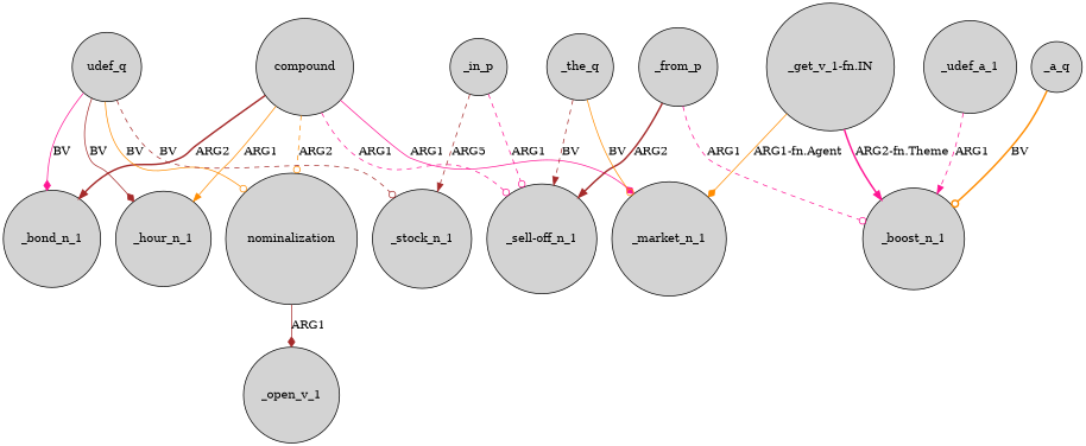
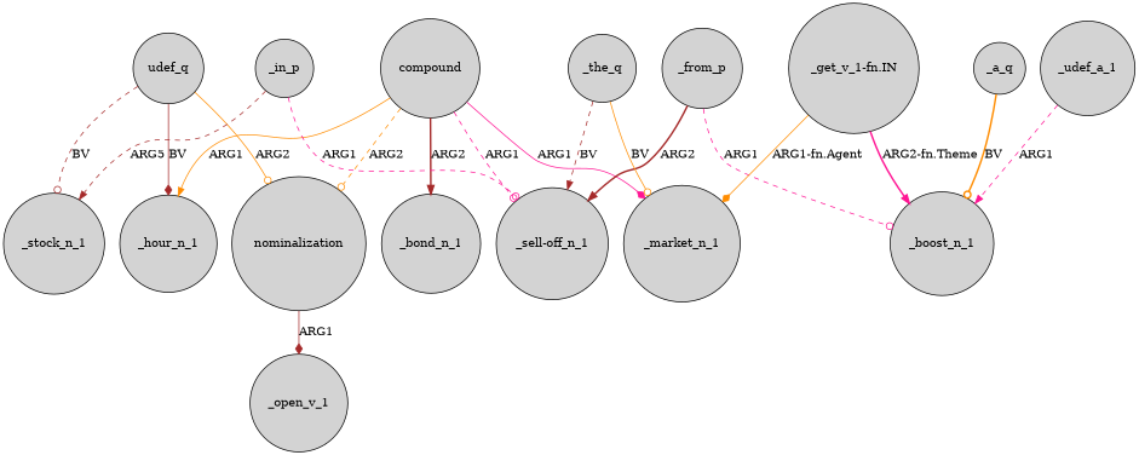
  digraph {
    node [shape=circle style=filled]
    edge [arrowhead=odot color=brown style=solid]
    compound
    _hour_n_1
    nominalization
    _bond_n_1
    "_sell-off_n_1"
    _market_n_1
    _open_v_1
    _from_p
    _boost_n_1
    udef_q
    _stock_n_1
    n12 [label=_udef_a_1]
    _a_q
    "_get_v_1-fn.IN"
    _the_q
    _in_p
    compound -> _hour_n_1 [arrowhead=normal color=darkorange label=ARG1]
    compound -> nominalization [color=darkorange label=ARG2 style=dashed]
    compound -> _bond_n_1 [arrowhead=normal label=ARG2 style=bold]
    compound -> "_sell-off_n_1" [color=deeppink label=ARG1 style=dashed]
    compound -> _market_n_1 [arrowhead=diamond color=deeppink label=ARG1]
    nominalization -> _open_v_1 [arrowhead=diamond label=ARG1]
    _from_p -> "_sell-off_n_1" [arrowhead=normal label=ARG2 style=bold]
    _from_p -> _boost_n_1 [color=deeppink label=ARG1 style=dashed]
    udef_q -> _hour_n_1 [arrowhead=diamond label=BV]
-   udef_q -> nominalization [color=darkorange label=BV]
-   udef_q -> _bond_n_1 [arrowhead=diamond color=deeppink label=BV]
+   udef_q -> nominalization [color=darkorange label=ARG2]
    udef_q -> _stock_n_1 [label=BV style=dashed]
    n12 -> _boost_n_1 [arrowhead=normal color=deeppink label=ARG1 style=dashed]
    _a_q -> _boost_n_1 [color=darkorange label=BV style=bold]
    "_get_v_1-fn.IN" -> _market_n_1 [arrowhead=diamond color=darkorange label="ARG1-fn.Agent"]
    "_get_v_1-fn.IN" -> _boost_n_1 [arrowhead=normal color=deeppink label="ARG2-fn.Theme" style=bold]
    _the_q -> "_sell-off_n_1" [arrowhead=normal label=BV style=dashed]
    _the_q -> _market_n_1 [color=darkorange label=BV]
    _in_p -> "_sell-off_n_1" [color=deeppink label=ARG1 style=dashed]
    _in_p -> _stock_n_1 [arrowhead=normal label=ARG5 style=dashed]
  }
